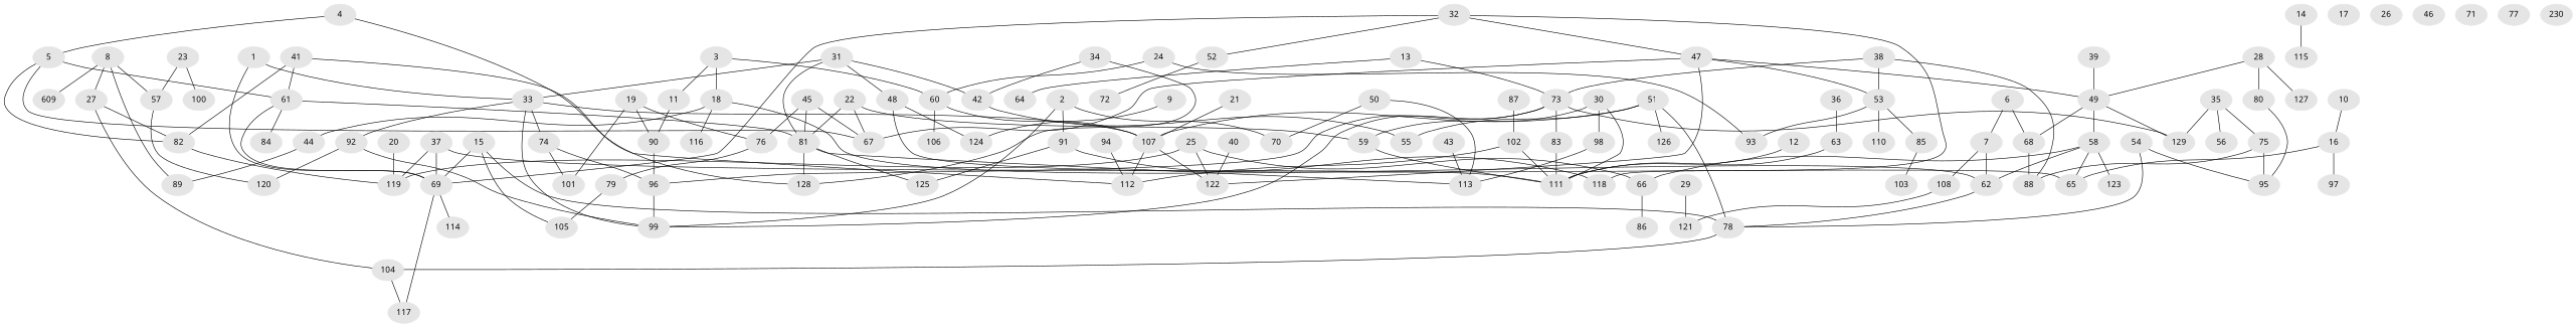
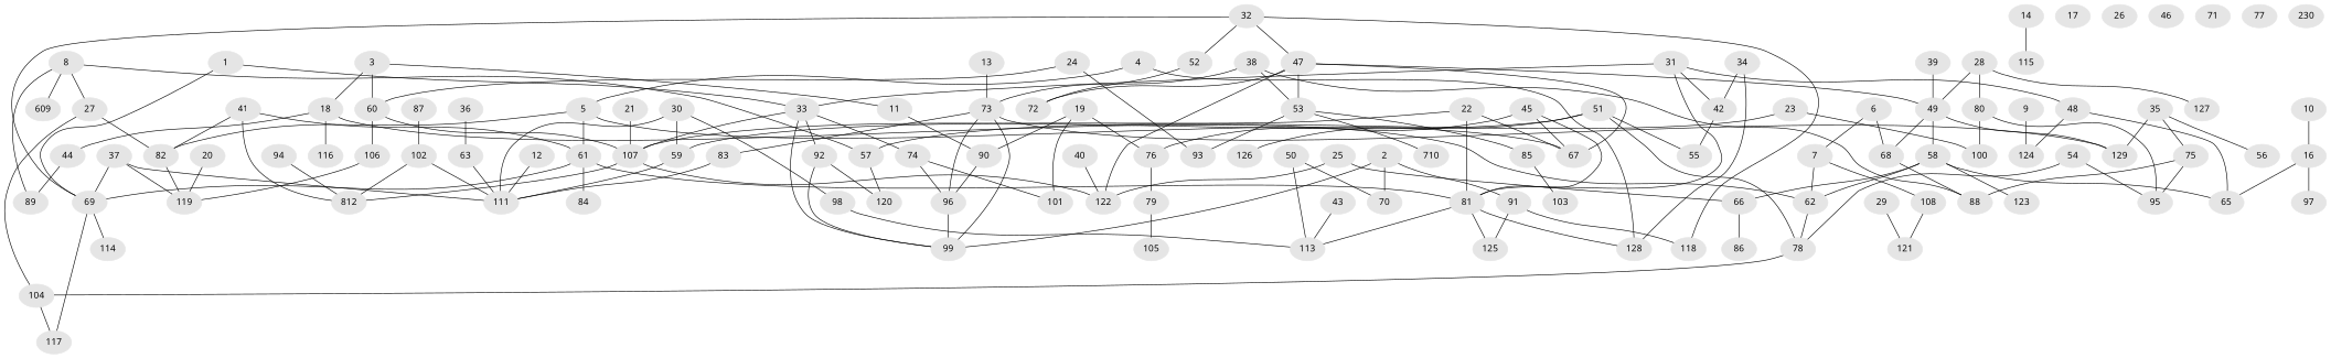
  graph {
    fontname="Noto Sans"
    node [color=gray90 fontname="Noto Sans" style=filled]
    edge [fontname="Noto Sans"]
    1
    33
    69
    99
    107
    74
    92
    114
    117
    2
    70
    91
    118
    125
    3
    11
    18
    60
    90
    62
    44
    116
    106
    4
    5
    128
    61
    67
    82
    81
    84
    119
    6
    7
    68
    108
    88
    78
    121
    8
    27
    57
    89
    n44 [label=609]
    104
    120
    9
    124
    10
    16
    65
    97
    96
    12
    111
    13
-   64
    73
    129
    83
    14
    115
    37
-   15
    105
    17
    19
    76
    101
    79
    20
    21
    122
-   112
+   112 [label=812]
    22
    59
    113
    23
    100
    24
    93
    25
    66
    86
    26
    28
    49
    80
    127
    58
    95
    29
    30
    98
    31
    42
    48
    55
    32
    47
    52
    53
    72
    34
    35
    56
    75
    36
    63
    38
    85
-   110
+   110 [label=710]
    39
    40
    41
    43
    45
    46
    123
    50
    51
    126
    103
    54
    71
    77
    87
    102
    94
    n130 [label=230]
    1 -- 33
    1 -- 69
    33 -- 99
    33 -- 107
    33 -- 74
    33 -- 92
    69 -- 114
    69 -- 117
    107 -- 122
    107 -- 112
    74 -- 96
    74 -- 101
    92 -- 99
    92 -- 120
    2 -- 99
    2 -- 70
    2 -- 91
    91 -- 118
    91 -- 125
    3 -- 11
    3 -- 18
    3 -- 60
    11 -- 90
    18 -- 62
    18 -- 44
    18 -- 116
    60 -- 107
    60 -- 106
    90 -- 96
    62 -- 78
    44 -- 89
    4 -- 5
    4 -- 128
    5 -- 61
    5 -- 67
    5 -- 82
    61 -- 69
    61 -- 81
    61 -- 84
    82 -- 119
    81 -- 125
    81 -- 128
    81 -- 113
    6 -- 7
    6 -- 68
    7 -- 62
    7 -- 108
    68 -- 88
    108 -- 121
    78 -- 104
    8 -- 27
    8 -- 57
    8 -- 89
    8 -- n44
    27 -- 82
    27 -- 104
    57 -- 120
    104 -- 117
    9 -- 124
    10 -- 16
    16 -- 65
    16 -- 97
    96 -- 99
    12 -- 111
-   13 -- 64
    13 -- 73
    73 -- 99
    73 -- 96
    73 -- 129
    73 -- 83
    83 -- 111
    14 -- 115
    37 -- 69
    37 -- 119
    37 -- 111
-   15 -- 69
-   15 -- 78
-   15 -- 105
    19 -- 90
    19 -- 76
    19 -- 101
    76 -- 79
    79 -- 105
    20 -- 119
    21 -- 107
    22 -- 67
    22 -- 81
    22 -- 59
    59 -- 111
    23 -- 57
    23 -- 100
    24 -- 60
    24 -- 93
-   25 -- 119
+   106 -- 119
    25 -- 122
    25 -- 66
    66 -- 86
    28 -- 49
    28 -- 80
    28 -- 127
    49 -- 68
    49 -- 129
    49 -- 58
+   80 -- 100
    80 -- 95
    58 -- 62
    58 -- 65
    58 -- 66
    58 -- 123
    29 -- 121
    30 -- 111
    30 -- 59
    30 -- 98
    98 -- 113
    31 -- 33
    31 -- 81
    31 -- 42
    31 -- 48
    42 -- 55
    48 -- 124
    48 -- 65
    32 -- 69
    32 -- 118
    32 -- 47
    32 -- 52
    47 -- 67
    47 -- 122
    47 -- 49
    47 -- 53
+   47 -- 72
    52 -- 72
    53 -- 93
    53 -- 85
    53 -- 110
    34 -- 128
    34 -- 42
    35 -- 129
    35 -- 56
    35 -- 75
    75 -- 88
    75 -- 95
    36 -- 63
    63 -- 111
    38 -- 88
    38 -- 73
    38 -- 53
    85 -- 103
    39 -- 49
    40 -- 122
    41 -- 61
    41 -- 82
    41 -- 112
    43 -- 113
    45 -- 67
    45 -- 81
    45 -- 76
    50 -- 70
    50 -- 113
    51 -- 107
    51 -- 78
    51 -- 55
    51 -- 126
    54 -- 78
    54 -- 95
    87 -- 102
    102 -- 111
    102 -- 112
    94 -- 112
  }
